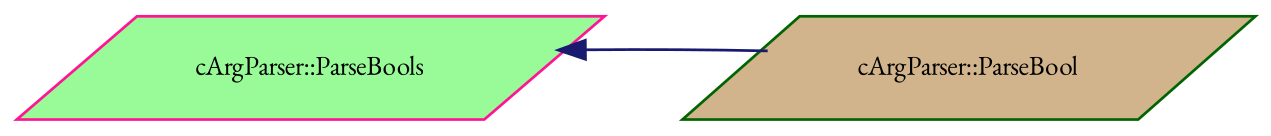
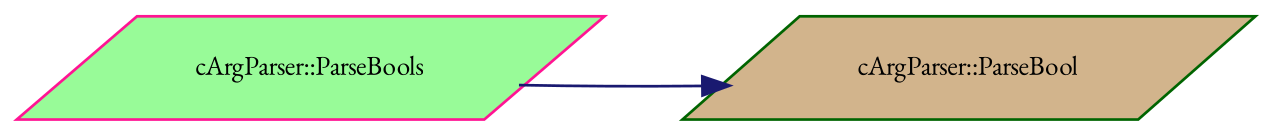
  digraph {
    rankdir=RL
    fontname="EB Garamond"
    node [fontname="EB Garamond" fontsize=10 shape=parallelogram style=filled]
    n1 [color=darkgreen fillcolor=tan fontcolor=black height=0.2 label="cArgParser::ParseBool" width=0.4]
    n2 [color=deeppink fillcolor=palegreen height=0.2 label="cArgParser::ParseBools" width=0.4]
-   n2 -> n1 [color=midnightblue dir=back fontname="EB Garamond" fontsize=10 labelfontname=Helvetica labelfontsize=10 style=solid]
+   n1 -> n2 [color=midnightblue dir=back fontname="EB Garamond" fontsize=10 labelfontname=Helvetica labelfontsize=10 style=solid]
  }
